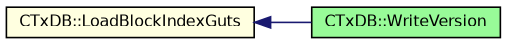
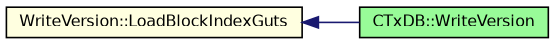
  digraph {
    rankdir=LR
    node [color=black fontname=Helvetica fontsize=10 shape=record style=filled]
-   n1 [fillcolor=lightyellow fontcolor=black height=0.2 label="CTxDB::LoadBlockIndexGuts" width=0.4]
+   n1 [fillcolor=lightyellow fontcolor=black height=0.2 label="WriteVersion::LoadBlockIndexGuts" width=0.4]
    n2 [fillcolor=palegreen height=0.2 label="CTxDB::WriteVersion" width=0.4]
    n1 -> n2 [color=midnightblue dir=back fontname=Helvetica fontsize=10 labelfontname=Helvetica labelfontsize=10 style=solid]
  }
